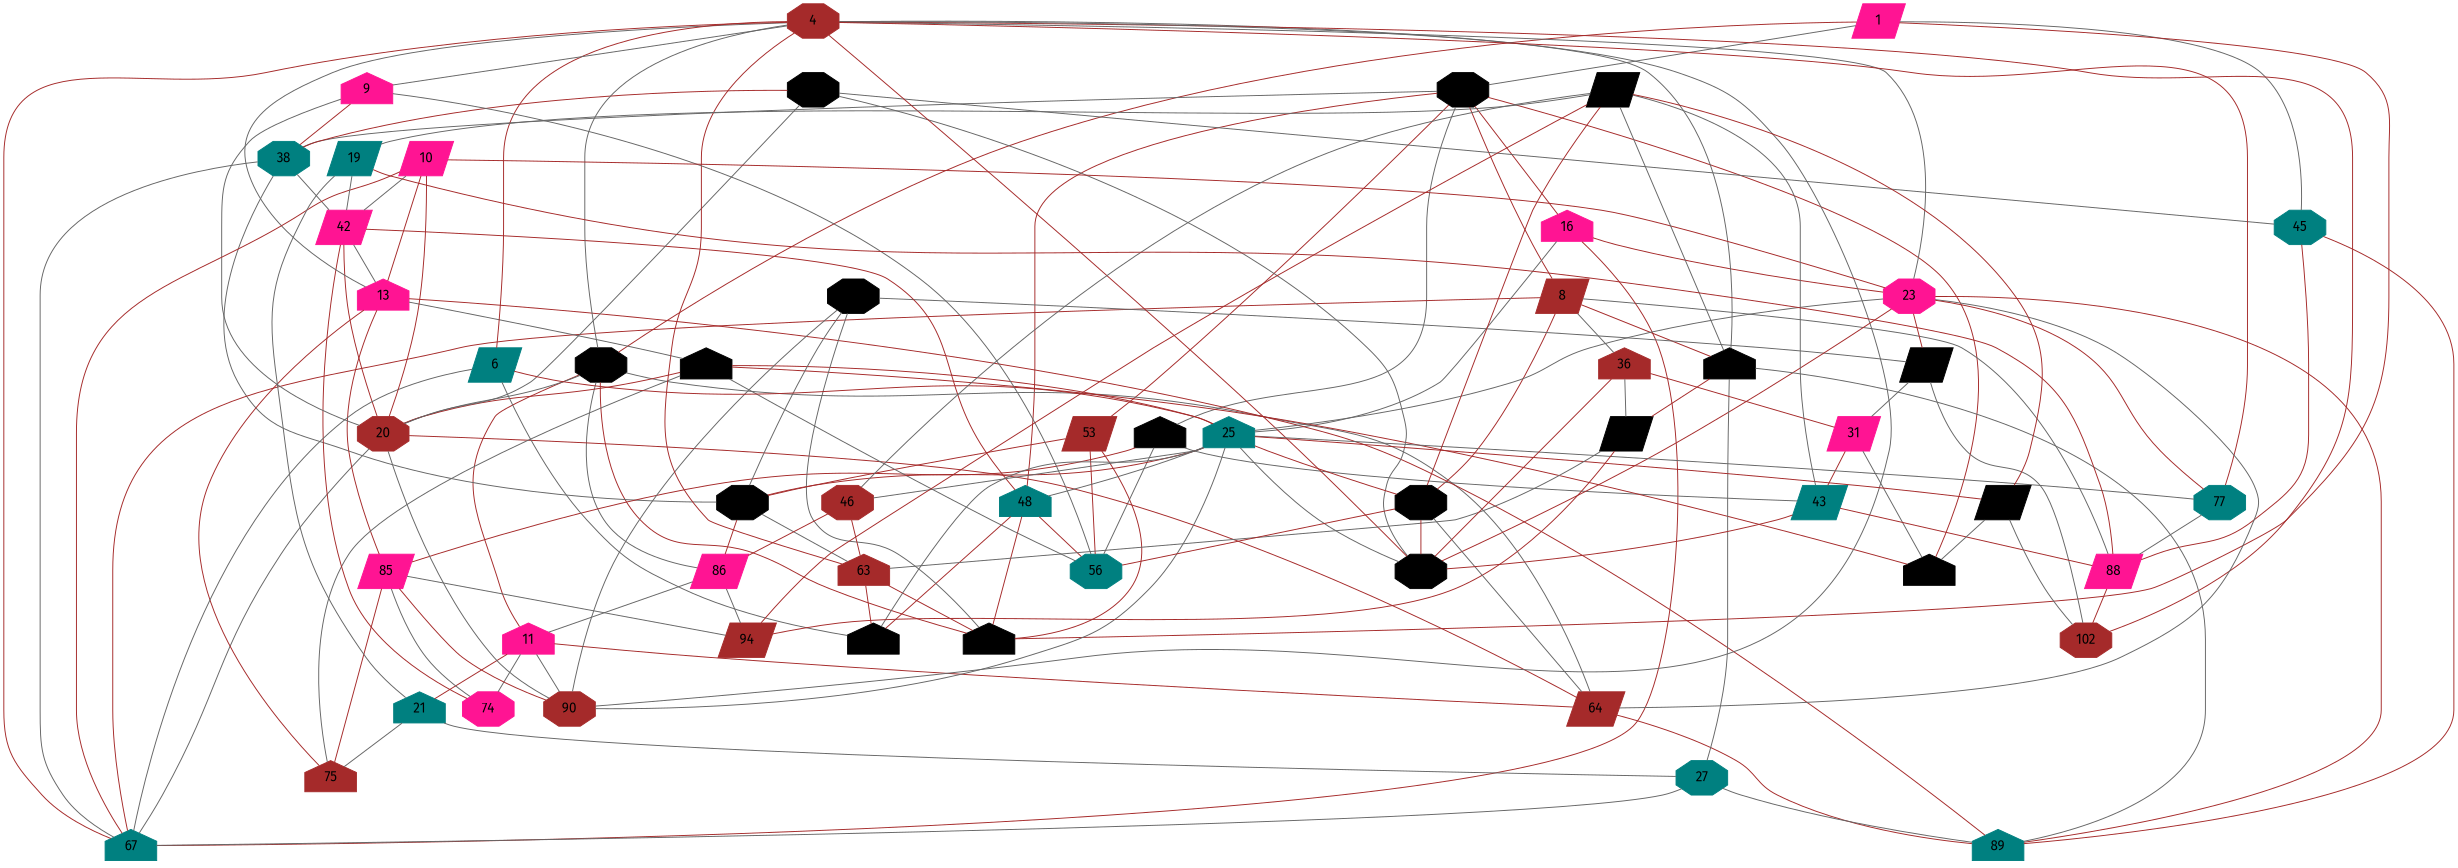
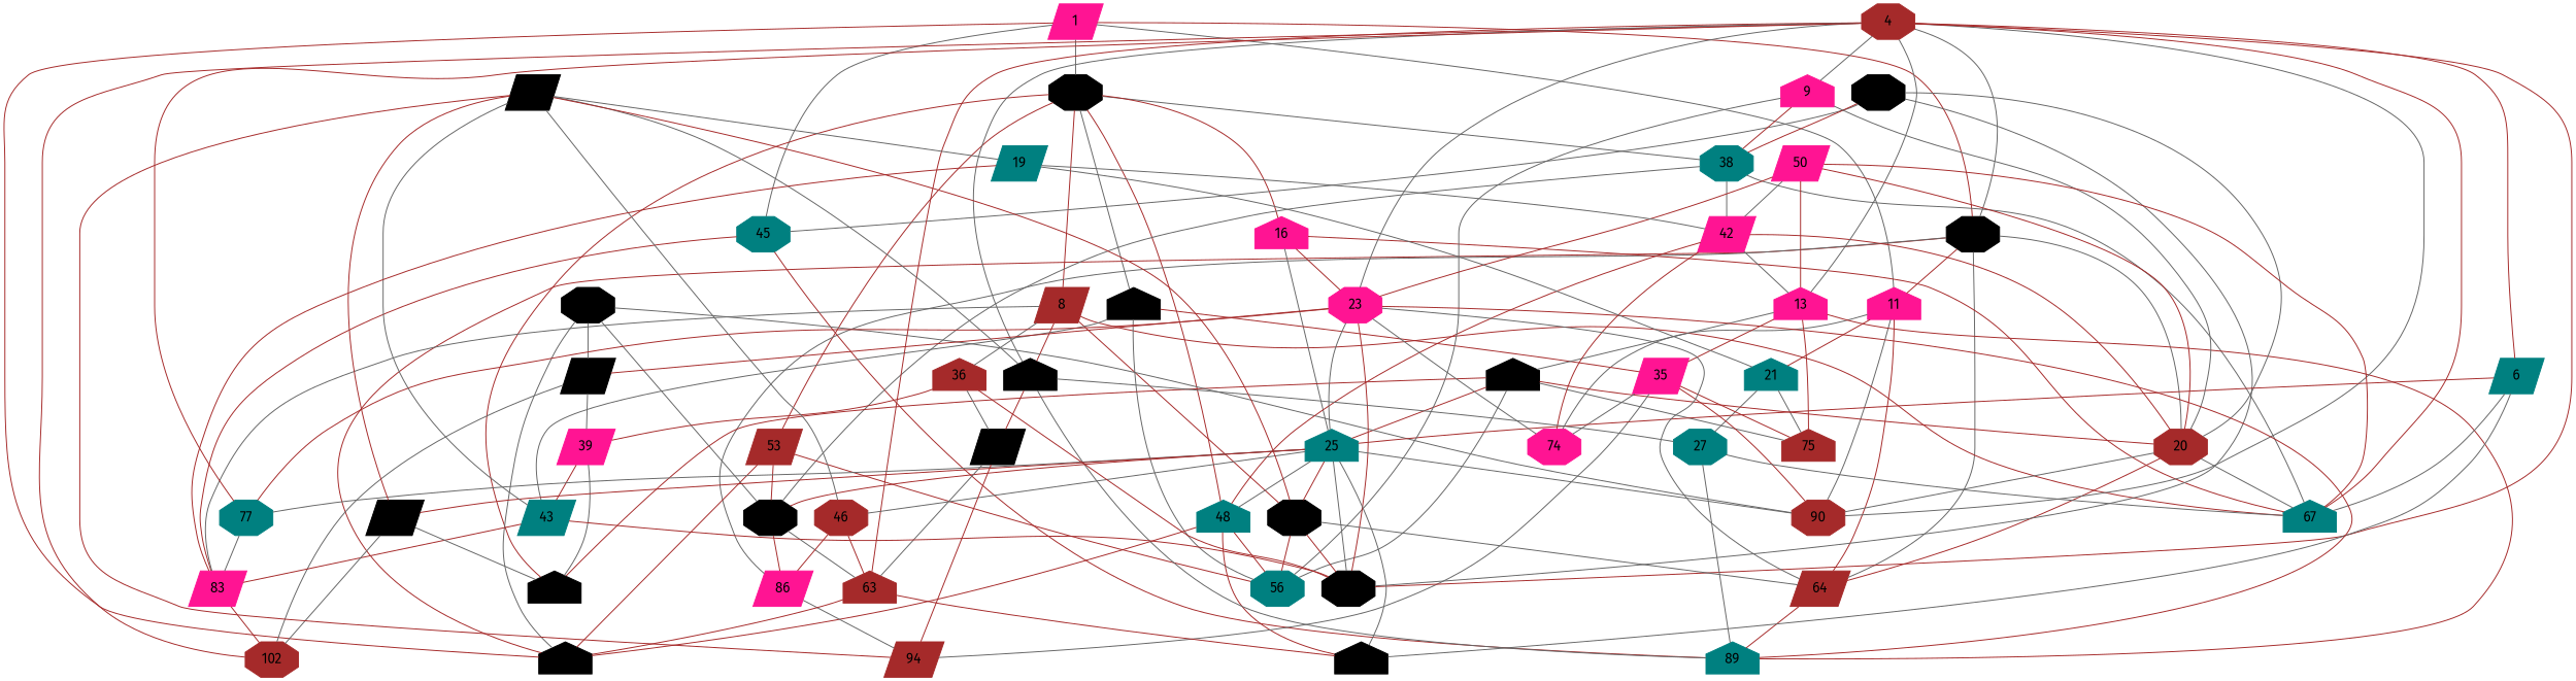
  graph {
    fontname="Fira Sans"
    node [color=black fontname="Fira Sans" shape=octagon style=filled]
    edge [color=brown fontname="Fira Sans"]
    1 [color=deeppink shape=parallelogram super="+84"]
    5 [super="+18"]
    7 [super="+104+50+26"]
    11 [color=deeppink shape=house super="+66"]
    45 [color=teal]
    92 [shape=house super="+97"]
    38 [color=teal super="+44"]
    8 [color=brown shape=parallelogram super="+81+15"]
    16 [color=deeppink shape=house]
    17 [shape=house]
    40 [shape=house]
    48 [color=teal shape=house super="+62"]
    53 [color=brown shape=parallelogram]
    20 [color=brown super="+59+76"]
    64 [color=brown shape=parallelogram super="+85"]
    86 [color=deeppink shape=parallelogram]
    90 [color=brown super="+93"]
    21 [color=teal shape=house]
    74 [color=deeppink]
    13 [color=deeppink shape=house super="+79+95"]
    14 [shape=house super="+70"]
-   35 [color=deeppink shape=parallelogram super="+65" label=85]
+   35 [color=deeppink shape=parallelogram super="+65"]
    75 [color=brown shape=house]
    89 [color=teal shape=house super="+91"]
-   88 [color=deeppink shape=parallelogram super="+101"]
+   88 [color=deeppink shape=parallelogram super="+101" label=83]
    2 [super="+34"]
    37 [shape=parallelogram super="+52"]
    54 [super="+71"]
    102 [color=brown]
-   39 [color=deeppink shape=parallelogram label=31]
+   39 [color=deeppink shape=parallelogram]
    63 [color=brown shape=house super="+96"]
    67 [color=teal shape=house super="+72"]
    42 [color=deeppink shape=parallelogram super="+58"]
    3
    47 [super="+87+83"]
    4 [color=brown super="+31+33"]
    6 [color=teal shape=parallelogram]
    9 [color=deeppink shape=house]
    23 [color=deeppink super="+49"]
    24 [shape=house super="+106"]
    77 [color=teal]
    25 [color=teal shape=house super="+73+32+100+55"]
    82 [shape=house]
    56 [color=teal super="+80"]
    27 [color=teal]
    51 [shape=parallelogram]
    29 [super="+110+103"]
    36 [color=brown shape=house]
    43 [color=teal shape=parallelogram super="+107"]
    28 [shape=parallelogram]
    46 [color=brown]
    94 [color=brown shape=parallelogram]
-   10 [color=deeppink shape=parallelogram super="+41"]
+   10 [color=deeppink shape=parallelogram super="+41" label=50]
    12 [shape=parallelogram super="+57+22"]
    19 [color=teal shape=parallelogram]
    1 -- 5 [color=gray40]
    1 -- 7
-   86 -- 11 [color=gray40]
+   1 -- 11 [color=gray40]
    1 -- 45 [color=gray40]
    1 -- 92
    5 -- 38 [color=gray40]
    5 -- 8 [weight=3]
    5 -- 16
    5 -- 17 [color=gray40]
    5 -- 40
    5 -- 48
    5 -- 53
    7 -- 11
    7 -- 92
    7 -- 20 [color=gray40 weight=2]
    7 -- 64 [color=gray40]
    7 -- 86 [color=gray40]
    11 -- 64
    11 -- 90 [color=gray40]
    11 -- 21
    11 -- 74 [color=gray40]
    45 -- 89
    45 -- 88
    38 -- 54 [color=gray40]
    38 -- 67 [color=gray40]
    38 -- 42 [color=gray40]
    8 -- 88 [color=gray40]
    8 -- 67
    8 -- 24
    8 -- 29
    8 -- 36 [color=gray40]
    16 -- 67
    16 -- 23
    16 -- 25 [color=gray40]
    17 -- 35
    17 -- 56 [color=gray40]
    17 -- 43 [color=gray40]
    48 -- 92
    48 -- 82
    48 -- 56
    53 -- 92
    53 -- 54
    53 -- 56
    20 -- 64
    20 -- 90 [color=gray40]
    20 -- 67 [color=gray40]
    20 -- 42
    64 -- 89
    86 -- 94 [color=gray40]
    21 -- 75 [color=gray40]
    21 -- 27 [color=gray40]
    13 -- 14 [color=gray40]
    13 -- 35
    13 -- 75
    13 -- 89
    14 -- 40
    14 -- 20
    14 -- 75 [color=gray40]
    14 -- 25
    14 -- 56 [color=gray40]
    35 -- 90
    35 -- 74 [color=gray40]
    35 -- 75
    35 -- 94 [color=gray40]
    88 -- 102
    2 -- 92 [color=gray40]
    2 -- 90 [color=gray40]
    2 -- 37 [color=gray40 weight=3]
    2 -- 54 [color=gray40]
    37 -- 102 [color=gray40]
    37 -- 39 [color=gray40]
    54 -- 86
    54 -- 63 [color=gray40]
    39 -- 40 [color=gray40]
    39 -- 43
    63 -- 92
    63 -- 82
    42 -- 48
    42 -- 74
    42 -- 13 [color=gray40]
    3 -- 45 [color=gray40]
    3 -- 38
    3 -- 20 [color=gray40]
    3 -- 47 [color=gray40]
    4 -- 7 [color=gray40]
    4 -- 90 [color=gray40]
    4 -- 13 [color=gray40]
    4 -- 102
    4 -- 63
    4 -- 67
    4 -- 47
    4 -- 6
    4 -- 9 [color=gray40]
    4 -- 23 [color=gray40]
    4 -- 24 [color=gray40]
    4 -- 77
    6 -- 67 [color=gray40]
    6 -- 25
    6 -- 82 [color=gray40]
    9 -- 38
    9 -- 20 [color=gray40]
    9 -- 56 [color=gray40]
    23 -- 64 [color=gray40]
+   23 -- 74 [color=gray40]
    23 -- 89
    23 -- 37
    23 -- 47
    23 -- 77
    23 -- 25 [color=gray40]
    24 -- 89 [color=gray40]
    24 -- 27 [color=gray40]
    24 -- 51
    77 -- 88 [color=gray40]
    25 -- 48 [color=gray40]
    25 -- 90 [color=gray40]
    25 -- 54
    25 -- 47 [color=gray40]
    25 -- 77 [color=gray40]
    25 -- 82 [color=gray40]
    25 -- 29 [weight=2]
    25 -- 28
    25 -- 46 [color=gray40]
    27 -- 89 [color=gray40]
    27 -- 67 [color=gray40]
    51 -- 63 [color=gray40]
    51 -- 94
    29 -- 64 [color=gray40]
    29 -- 47 [weight=2]
    29 -- 56
    36 -- 39
    36 -- 47
    36 -- 51 [color=gray40]
    43 -- 88
    43 -- 47
    28 -- 40 [color=gray40]
    28 -- 102 [color=gray40]
    46 -- 86
    46 -- 63
    10 -- 20
    10 -- 13 [weight=2]
    10 -- 67
    10 -- 42 [color=gray40]
    10 -- 23
    12 -- 24 [color=gray40]
    12 -- 29
    12 -- 43 [color=gray40 weight=2]
    12 -- 28
    12 -- 46 [color=gray40]
    12 -- 94
    12 -- 19 [color=gray40]
    19 -- 21 [color=gray40]
    19 -- 88
    19 -- 42 [color=gray40]
  }
